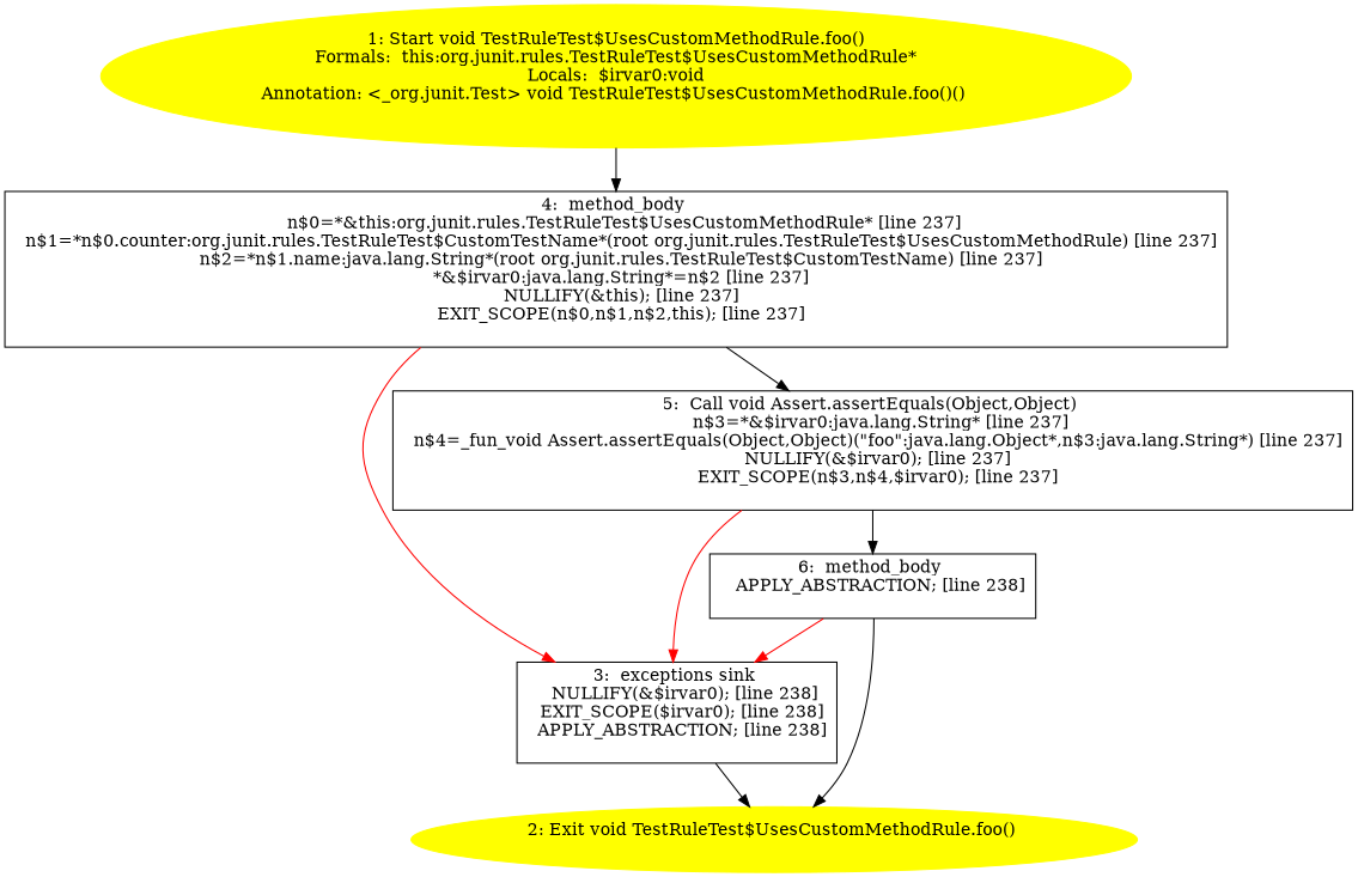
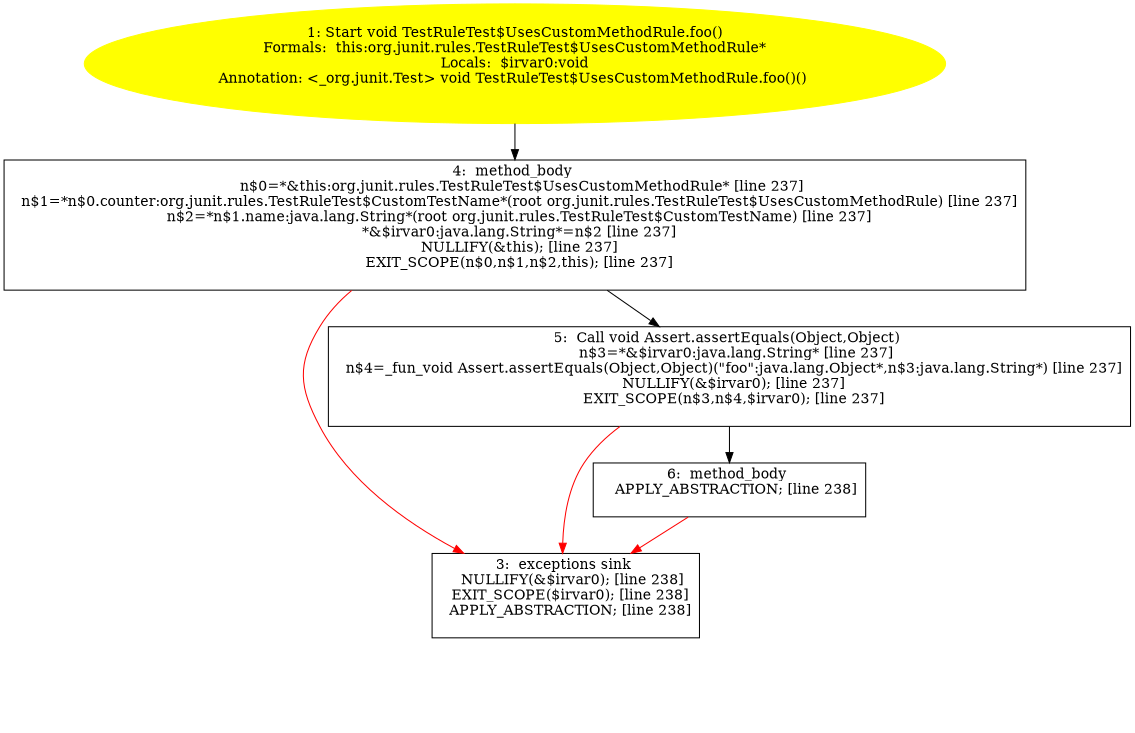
  digraph {
    node [shape=box]
    n1 [color=yellow label="1: Start void TestRuleTest$UsesCustomMethodRule.foo()\nFormals:  this:org.junit.rules.TestRuleTest$UsesCustomMethodRule*\nLocals:  $irvar0:void\nAnnotation: <_org.junit.Test> void TestRuleTest$UsesCustomMethodRule.foo()() \n  " style=filled shape=""]
    n2 [label="4:  method_body \n   n$0=*&this:org.junit.rules.TestRuleTest$UsesCustomMethodRule* [line 237]\n  n$1=*n$0.counter:org.junit.rules.TestRuleTest$CustomTestName*(root org.junit.rules.TestRuleTest$UsesCustomMethodRule) [line 237]\n  n$2=*n$1.name:java.lang.String*(root org.junit.rules.TestRuleTest$CustomTestName) [line 237]\n  *&$irvar0:java.lang.String*=n$2 [line 237]\n  NULLIFY(&this); [line 237]\n  EXIT_SCOPE(n$0,n$1,n$2,this); [line 237]\n "]
    n3 [label="3:  exceptions sink \n   NULLIFY(&$irvar0); [line 238]\n  EXIT_SCOPE($irvar0); [line 238]\n  APPLY_ABSTRACTION; [line 238]\n "]
    n4 [label="5:  Call void Assert.assertEquals(Object,Object) \n   n$3=*&$irvar0:java.lang.String* [line 237]\n  n$4=_fun_void Assert.assertEquals(Object,Object)(\"foo\":java.lang.Object*,n$3:java.lang.String*) [line 237]\n  NULLIFY(&$irvar0); [line 237]\n  EXIT_SCOPE(n$3,n$4,$irvar0); [line 237]\n "]
-   n5 [color=yellow label="2: Exit void TestRuleTest$UsesCustomMethodRule.foo() \n  " style=filled shape=""]
    n6 [label="6:  method_body \n   APPLY_ABSTRACTION; [line 238]\n "]
    n1 -> n2
    n2 -> n3 [color=red]
    n2 -> n4
-   n3 -> n5
    n4 -> n3 [color=red]
    n4 -> n6
    n6 -> n3 [color=red]
-   n6 -> n5
  }
